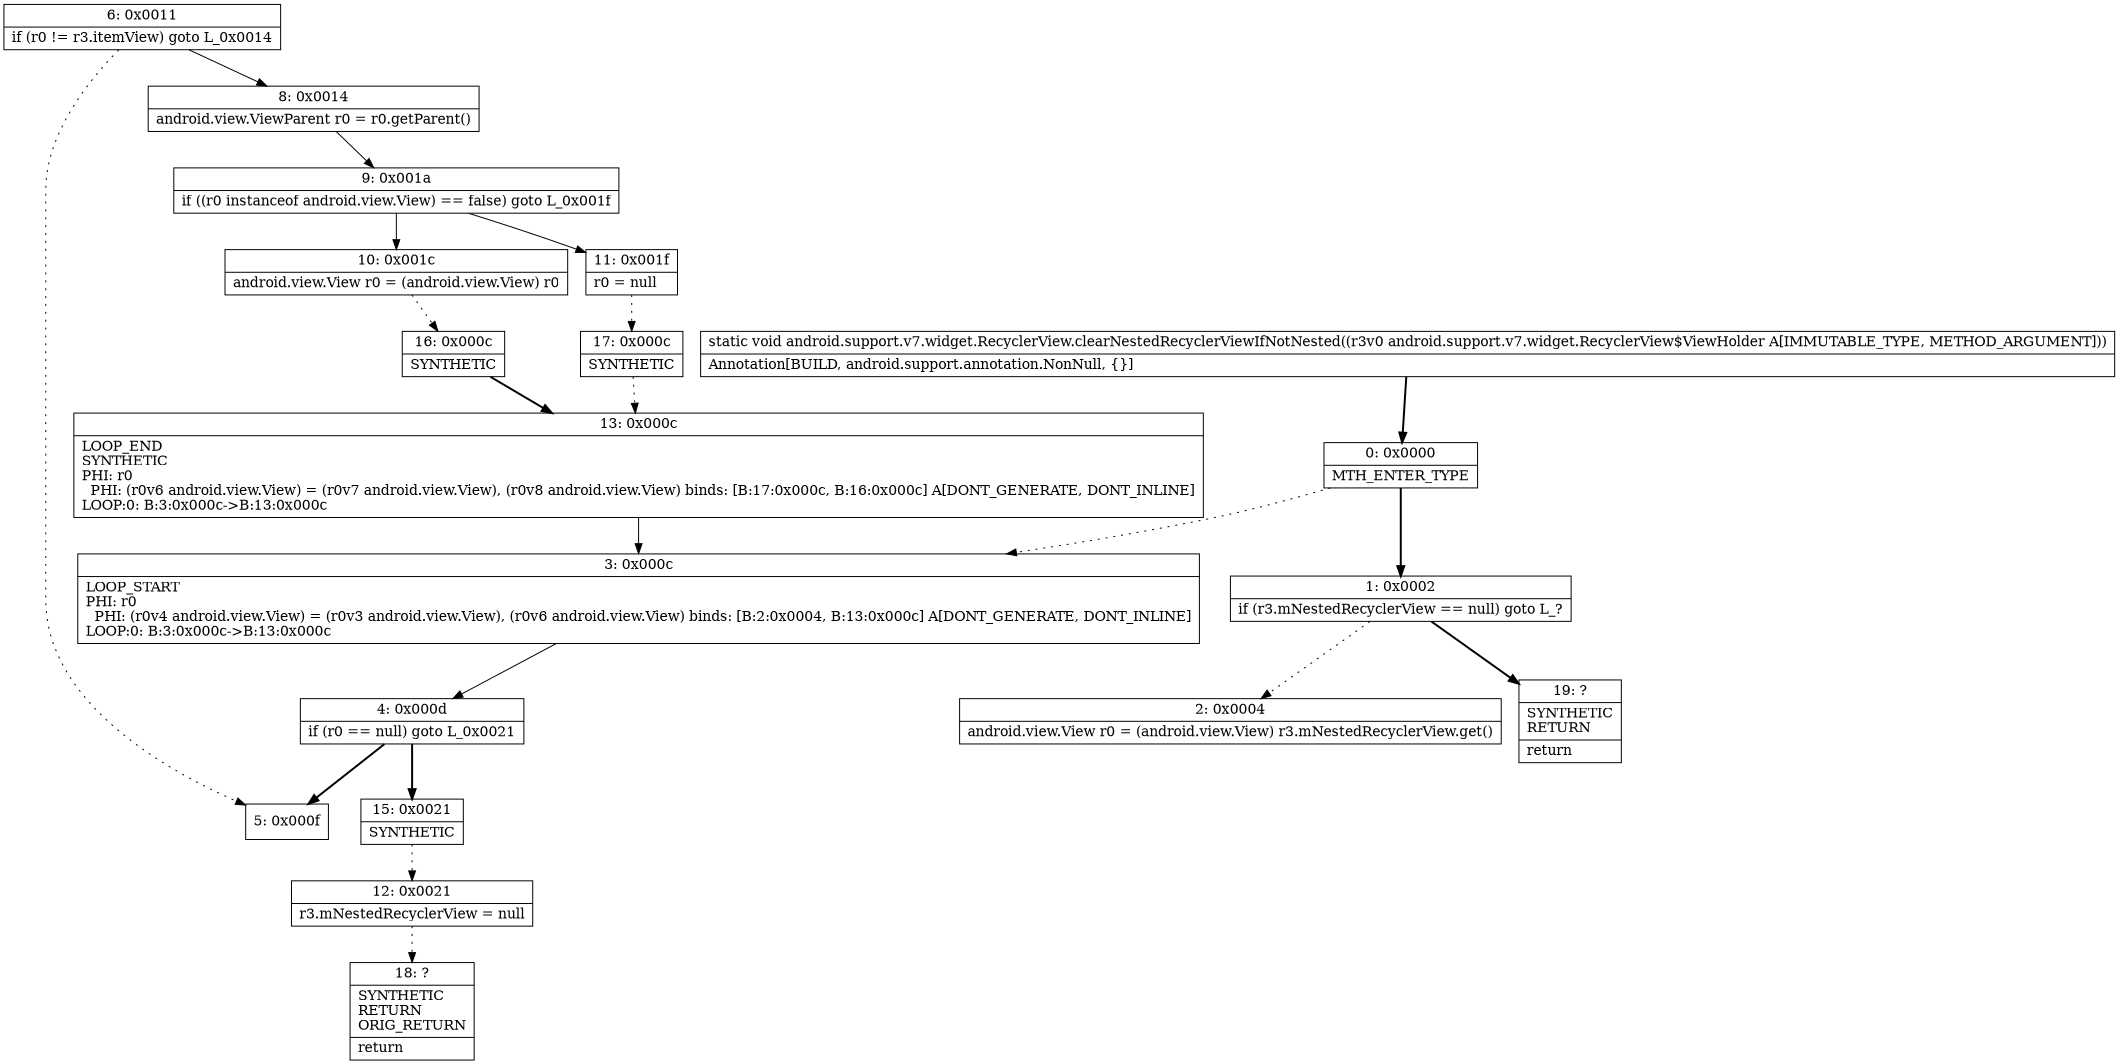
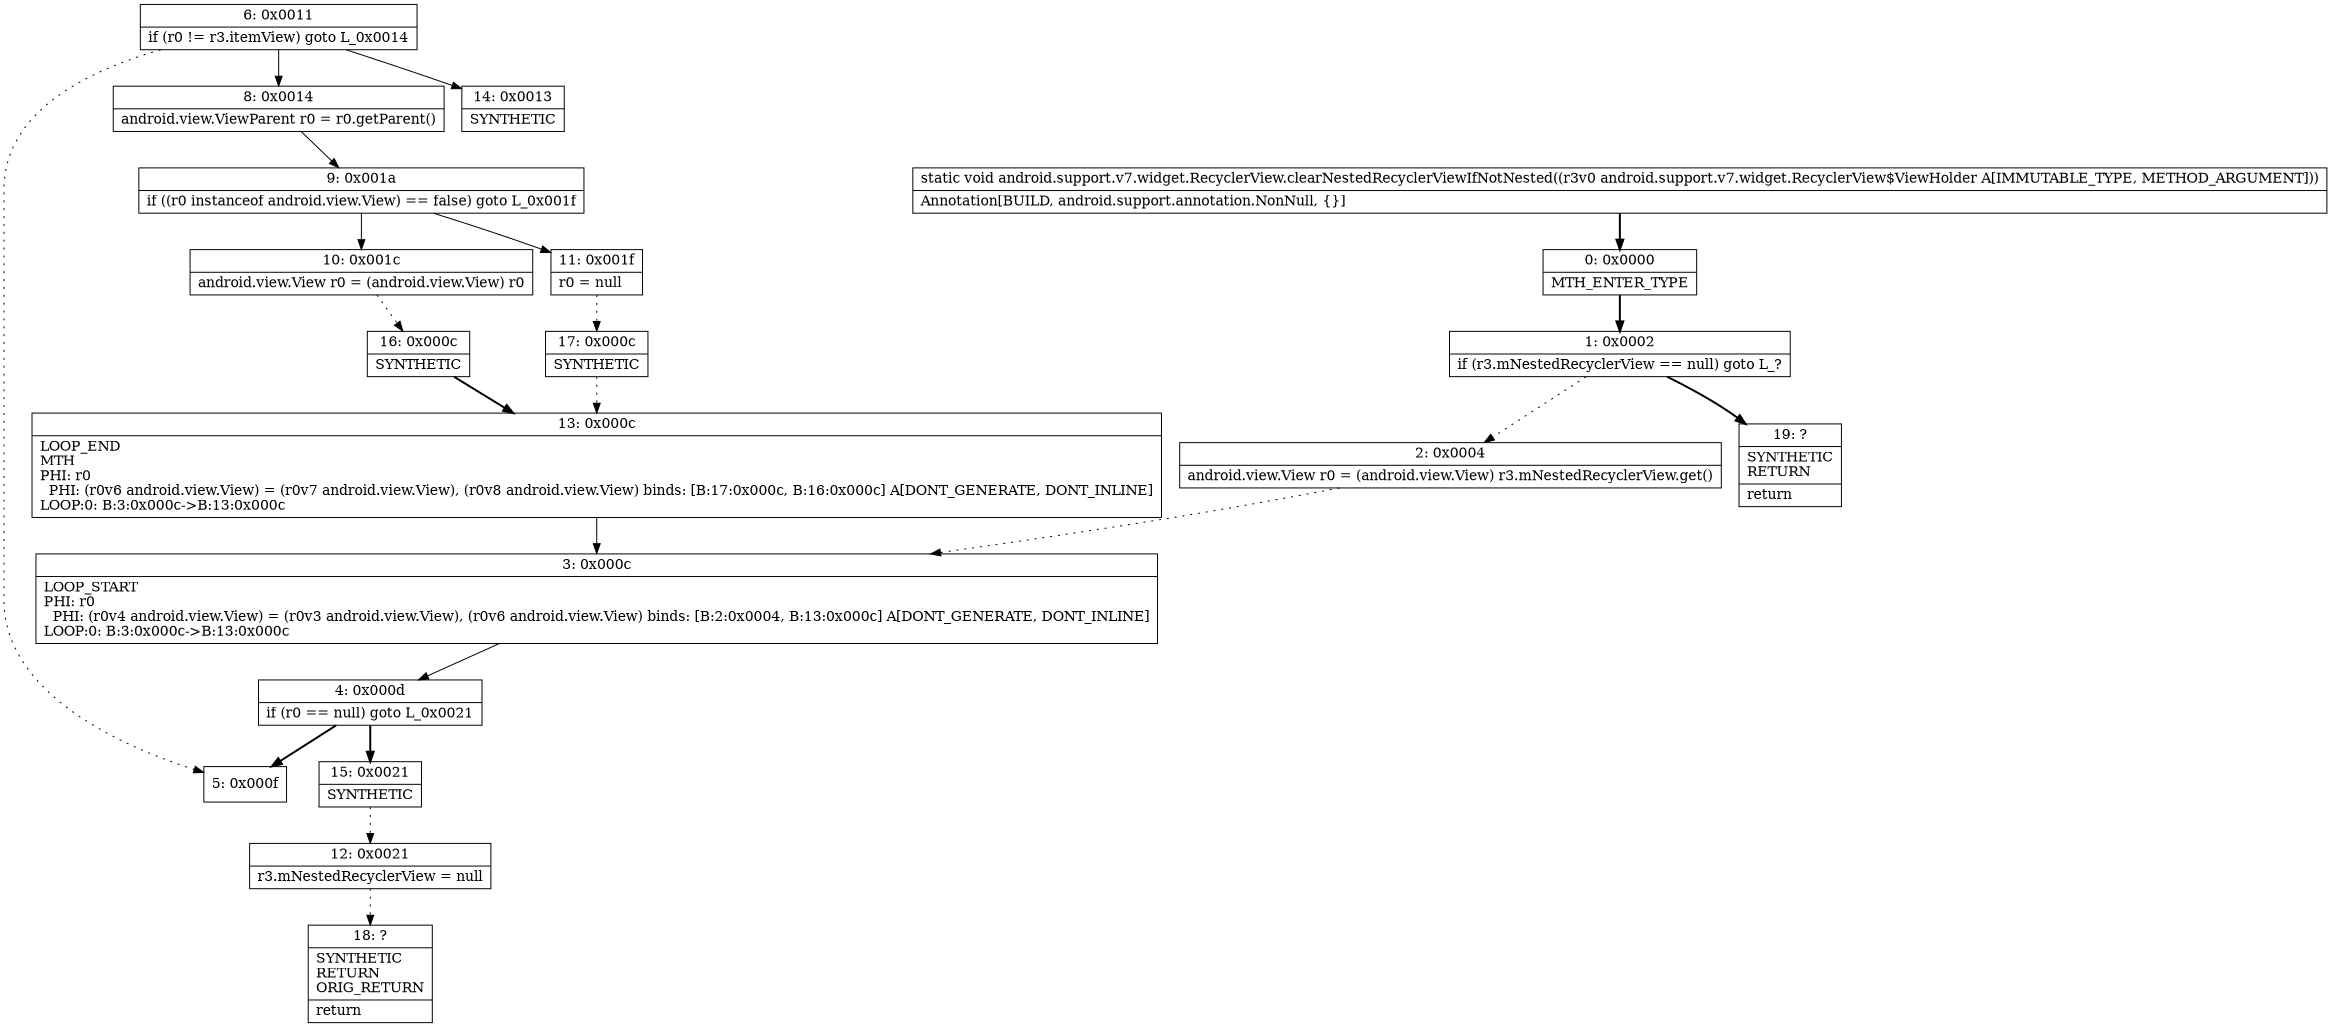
  digraph {
    node [shape=record]
    edge [style=dotted]
    n1 [label="{0\:\ 0x0000|MTH_ENTER_TYPE\l}"]
    n2 [label="{1\:\ 0x0002|if (r3.mNestedRecyclerView == null) goto L_?\l}"]
    n3 [label="{2\:\ 0x0004|android.view.View r0 = (android.view.View) r3.mNestedRecyclerView.get()\l}"]
    n4 [label="{19\:\ ?|SYNTHETIC\lRETURN\l|return\l}"]
    n5 [label="{3\:\ 0x000c|LOOP_START\lPHI: r0 \l  PHI: (r0v4 android.view.View) = (r0v3 android.view.View), (r0v6 android.view.View) binds: [B:2:0x0004, B:13:0x000c] A[DONT_GENERATE, DONT_INLINE]\lLOOP:0: B:3:0x000c\-\>B:13:0x000c\l}"]
    n6 [label="{4\:\ 0x000d|if (r0 == null) goto L_0x0021\l}"]
    n7 [label="{5\:\ 0x000f}"]
    n8 [label="{15\:\ 0x0021|SYNTHETIC\l}"]
    n9 [label="{12\:\ 0x0021|r3.mNestedRecyclerView = null\l}"]
    n10 [label="{6\:\ 0x0011|if (r0 != r3.itemView) goto L_0x0014\l}"]
    n11 [label="{8\:\ 0x0014|android.view.ViewParent r0 = r0.getParent()\l}"]
+   n12 [label="{14\:\ 0x0013|SYNTHETIC\l}"]
    n13 [label="{9\:\ 0x001a|if ((r0 instanceof android.view.View) == false) goto L_0x001f\l}"]
    n14 [label="{10\:\ 0x001c|android.view.View r0 = (android.view.View) r0\l}"]
    n15 [label="{11\:\ 0x001f|r0 = null\l}"]
    n16 [label="{16\:\ 0x000c|SYNTHETIC\l}"]
    n17 [label="{17\:\ 0x000c|SYNTHETIC\l}"]
-   n18 [label="{13\:\ 0x000c|LOOP_END\lSYNTHETIC\lPHI: r0 \l  PHI: (r0v6 android.view.View) = (r0v7 android.view.View), (r0v8 android.view.View) binds: [B:17:0x000c, B:16:0x000c] A[DONT_GENERATE, DONT_INLINE]\lLOOP:0: B:3:0x000c\-\>B:13:0x000c\l}"]
+   n18 [label="{13\:\ 0x000c|LOOP_END\lMTH\lPHI: r0 \l  PHI: (r0v6 android.view.View) = (r0v7 android.view.View), (r0v8 android.view.View) binds: [B:17:0x000c, B:16:0x000c] A[DONT_GENERATE, DONT_INLINE]\lLOOP:0: B:3:0x000c\-\>B:13:0x000c\l}"]
    n19 [label="{18\:\ ?|SYNTHETIC\lRETURN\lORIG_RETURN\l|return\l}"]
    n20 [label="{static void android.support.v7.widget.RecyclerView.clearNestedRecyclerViewIfNotNested((r3v0 android.support.v7.widget.RecyclerView$ViewHolder A[IMMUTABLE_TYPE, METHOD_ARGUMENT]))  | Annotation[BUILD, android.support.annotation.NonNull, \{\}]\l}"]
    n1 -> n2 [style=bold]
    n2 -> n3
    n2 -> n4 [style=bold]
-   n1 -> n5
+   n3 -> n5
    n5 -> n6 [style=solid]
    n6 -> n7 [style=bold]
    n6 -> n8 [style=bold]
    n8 -> n9
    n9 -> n19
    n10 -> n7
    n10 -> n11 [style=solid]
+   n10 -> n12 [style=solid]
    n11 -> n13 [style=solid]
    n13 -> n14 [style=solid]
    n13 -> n15 [style=solid]
    n14 -> n16
    n15 -> n17
    n16 -> n18 [style=bold]
    n17 -> n18
    n18 -> n5 [style=solid]
    n20 -> n1 [style=bold]
  }
